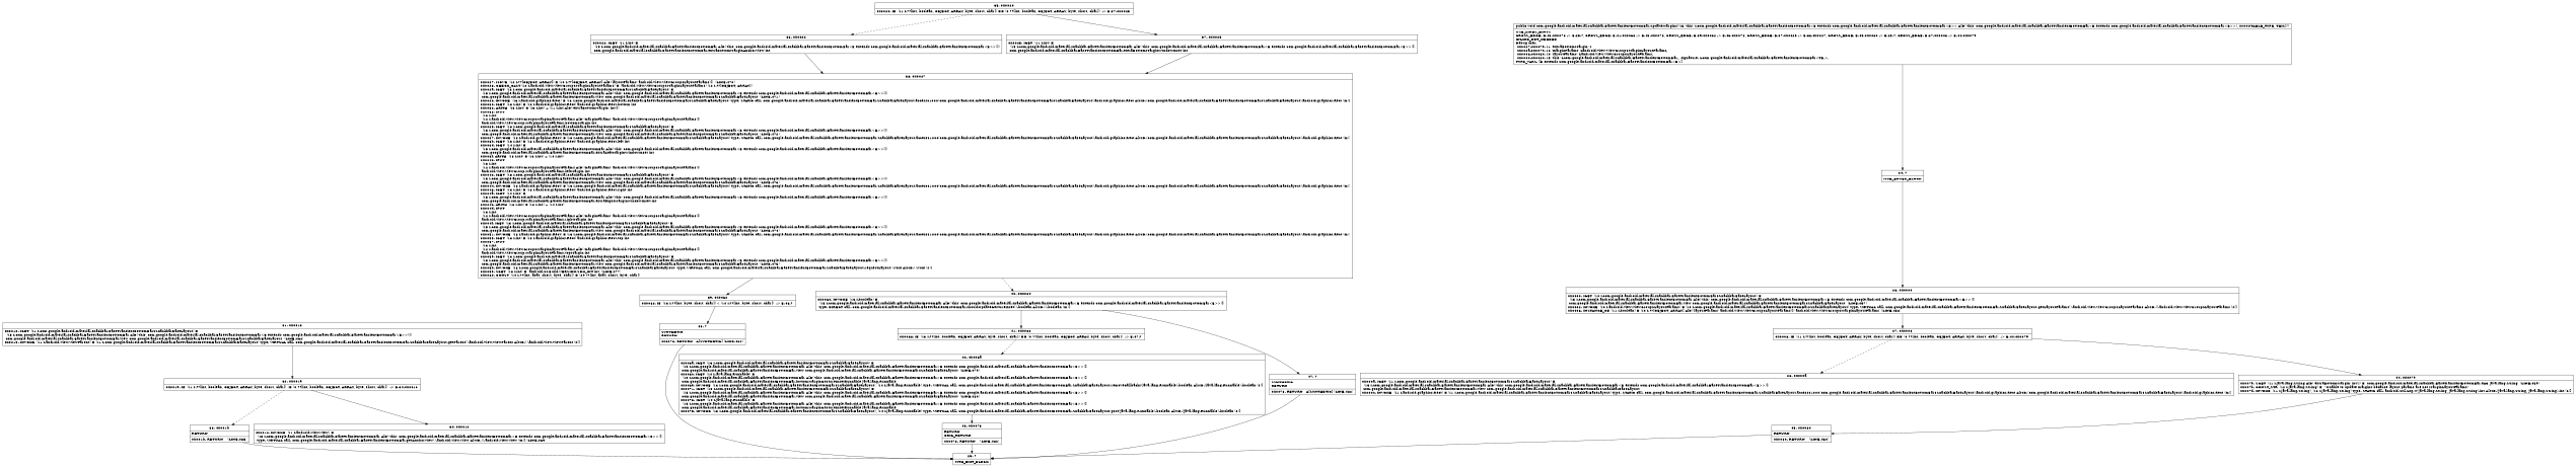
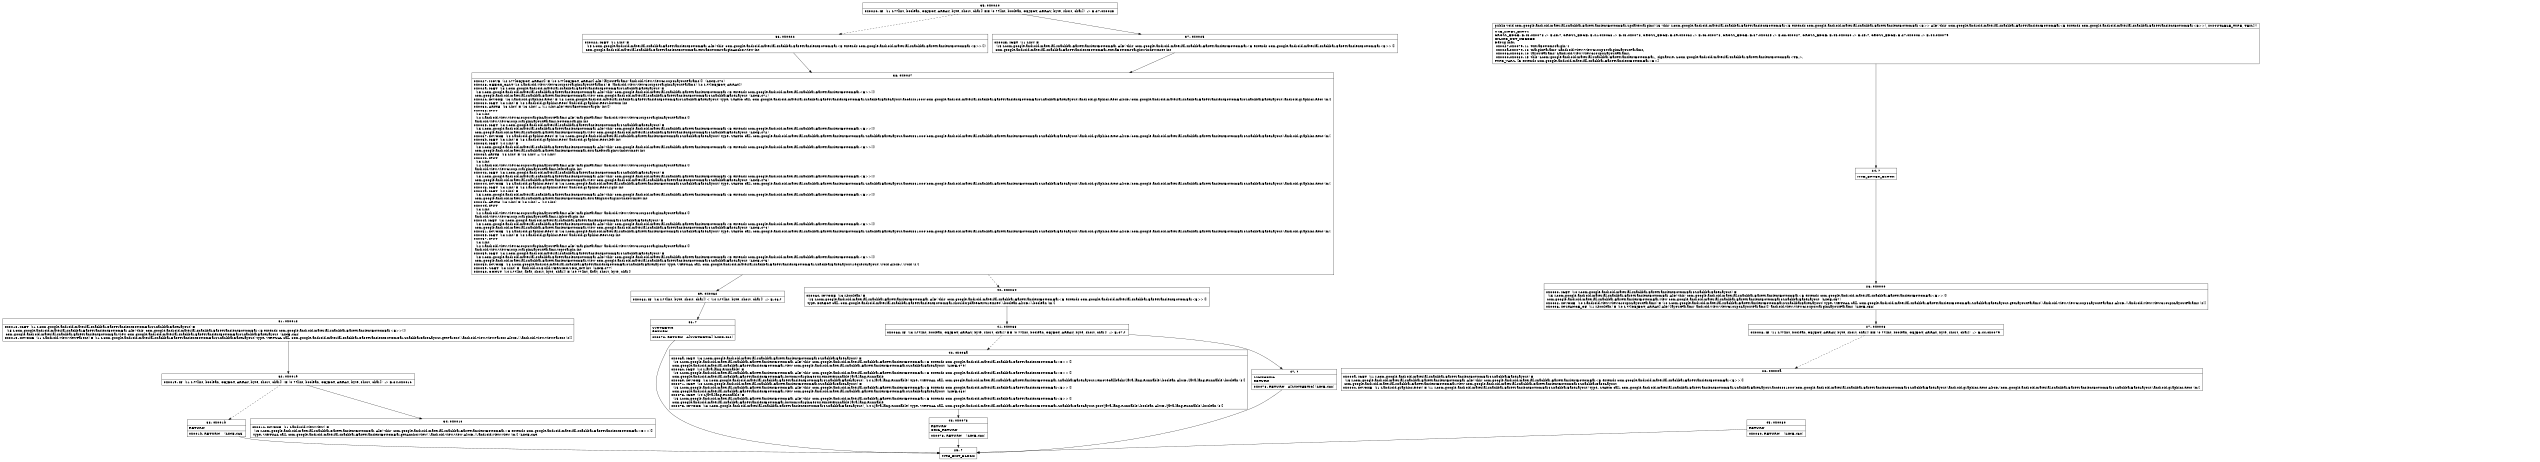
  digraph {
    node [shape=record]
    n1 [label="{24\:\ ?|MTH_ENTER_BLOCK\l}"]
    n2 [label="{26\:\ 0x0000|0x0000: IGET  (r0 I:com.google.android.material.snackbar.BaseTransientBottomBar$SnackbarBaseLayout) = \l  (r5 I:com.google.android.material.snackbar.BaseTransientBottomBar A[D('this' com.google.android.material.snackbar.BaseTransientBottomBar\<B extends com.google.android.material.snackbar.BaseTransientBottomBar\<B\>\>)])\l com.google.android.material.snackbar.BaseTransientBottomBar.view com.google.android.material.snackbar.BaseTransientBottomBar$SnackbarBaseLayout  (LINE:457)\l0x0002: INVOKE  (r0 I:android.view.ViewGroup$LayoutParams) = (r0 I:com.google.android.material.snackbar.BaseTransientBottomBar$SnackbarBaseLayout) type: VIRTUAL call: com.google.android.material.snackbar.BaseTransientBottomBar.SnackbarBaseLayout.getLayoutParams():android.view.ViewGroup$LayoutParams A[MD:():android.view.ViewGroup$LayoutParams (s)]\l0x0006: INSTANCE_OF  (r1 I:boolean) = (r0 I:??[OBJECT, ARRAY] A[D('layoutParams' android.view.ViewGroup$LayoutParams)]) android.view.ViewGroup$MarginLayoutParams  (LINE:458)\l}"]
    n3 [label="{27\:\ 0x0008|0x0008: IF  (r1 I:??[int, boolean, OBJECT, ARRAY, byte, short, char]) == (0 ??[int, boolean, OBJECT, ARRAY, byte, short, char])  \-\> B:44:0x0079 \l}"]
    n4 [label="{28\:\ 0x000a|0x000a: IGET  (r1 I:com.google.android.material.snackbar.BaseTransientBottomBar$SnackbarBaseLayout) = \l  (r5 I:com.google.android.material.snackbar.BaseTransientBottomBar A[D('this' com.google.android.material.snackbar.BaseTransientBottomBar\<B extends com.google.android.material.snackbar.BaseTransientBottomBar\<B\>\>)])\l com.google.android.material.snackbar.BaseTransientBottomBar.view com.google.android.material.snackbar.BaseTransientBottomBar$SnackbarBaseLayout \l0x000c: INVOKE  (r1 I:android.graphics.Rect) = (r1 I:com.google.android.material.snackbar.BaseTransientBottomBar$SnackbarBaseLayout) type: STATIC call: com.google.android.material.snackbar.BaseTransientBottomBar.SnackbarBaseLayout.access$1000(com.google.android.material.snackbar.BaseTransientBottomBar$SnackbarBaseLayout):android.graphics.Rect A[MD:(com.google.android.material.snackbar.BaseTransientBottomBar$SnackbarBaseLayout):android.graphics.Rect (m)]\l}"]
-   n5 [label="{44\:\ 0x0079|0x0079: SGET  (r1 I:java.lang.String A[D('extraBottomMargin' int)]) =  com.google.android.material.snackbar.BaseTransientBottomBar.TAG java.lang.String  (LINE:459)\l0x007b: CONST_STR  (r2 I:java.lang.String) =  \"Unable to update margins because layout params are not MarginLayoutParams\" \l0x007d: INVOKE  (r1 I:java.lang.String), (r2 I:java.lang.String) type: STATIC call: android.util.Log.w(java.lang.String, java.lang.String):int A[MD:(java.lang.String, java.lang.String):int (c)]\l}"]
    n6 [label="{45\:\ 0x0080|RETURN\l|0x0080: RETURN    (LINE:460)\l}"]
    n7 [label="{31\:\ 0x0013|0x0013: IGET  (r1 I:com.google.android.material.snackbar.BaseTransientBottomBar$SnackbarBaseLayout) = \l  (r5 I:com.google.android.material.snackbar.BaseTransientBottomBar A[D('this' com.google.android.material.snackbar.BaseTransientBottomBar\<B extends com.google.android.material.snackbar.BaseTransientBottomBar\<B\>\>)])\l com.google.android.material.snackbar.BaseTransientBottomBar.view com.google.android.material.snackbar.BaseTransientBottomBar$SnackbarBaseLayout  (LINE:462)\l0x0015: INVOKE  (r1 I:android.view.ViewParent) = (r1 I:com.google.android.material.snackbar.BaseTransientBottomBar$SnackbarBaseLayout) type: VIRTUAL call: com.google.android.material.snackbar.BaseTransientBottomBar.SnackbarBaseLayout.getParent():android.view.ViewParent A[MD:():android.view.ViewParent (s)]\l}"]
    n8 [label="{32\:\ 0x0019|0x0019: IF  (r1 I:??[int, boolean, OBJECT, ARRAY, byte, short, char]) != (0 ??[int, boolean, OBJECT, ARRAY, byte, short, char])  \-\> B:34:0x001c \l}"]
    n9 [label="{33\:\ 0x001b|RETURN\l|0x001b: RETURN    (LINE:465)\l}"]
    n10 [label="{34\:\ 0x001c|0x001c: INVOKE  (r1 I:android.view.View) = \l  (r5 I:com.google.android.material.snackbar.BaseTransientBottomBar A[D('this' com.google.android.material.snackbar.BaseTransientBottomBar\<B extends com.google.android.material.snackbar.BaseTransientBottomBar\<B\>\>)])\l type: VIRTUAL call: com.google.android.material.snackbar.BaseTransientBottomBar.getAnchorView():android.view.View A[MD:():android.view.View (m)] (LINE:469)\l}"]
    n11 [label="{25\:\ ?|MTH_EXIT_BLOCK\l}"]
    n12 [label="{35\:\ 0x0020|0x0020: IF  (r1 I:??[int, boolean, OBJECT, ARRAY, byte, short, char]) == (0 ??[int, boolean, OBJECT, ARRAY, byte, short, char])  \-\> B:37:0x0025 \l}"]
    n13 [label="{36\:\ 0x0022|0x0022: IGET  (r1 I:int) = \l  (r5 I:com.google.android.material.snackbar.BaseTransientBottomBar A[D('this' com.google.android.material.snackbar.BaseTransientBottomBar\<B extends com.google.android.material.snackbar.BaseTransientBottomBar\<B\>\>)])\l com.google.android.material.snackbar.BaseTransientBottomBar.extraBottomMarginAnchorView int \l}"]
    n14 [label="{37\:\ 0x0025|0x0025: IGET  (r1 I:int) = \l  (r5 I:com.google.android.material.snackbar.BaseTransientBottomBar A[D('this' com.google.android.material.snackbar.BaseTransientBottomBar\<B extends com.google.android.material.snackbar.BaseTransientBottomBar\<B\>\>)])\l com.google.android.material.snackbar.BaseTransientBottomBar.extraBottomMarginWindowInset int \l}"]
    n15 [label="{38\:\ 0x0027|0x0027: MOVE  (r2 I:??[OBJECT, ARRAY]) = (r0 I:??[OBJECT, ARRAY] A[D('layoutParams' android.view.ViewGroup$LayoutParams)])  (LINE:470)\l0x0028: CHECK_CAST (r2 I:android.view.ViewGroup$MarginLayoutParams) = (android.view.ViewGroup$MarginLayoutParams) (r2 I:??[OBJECT, ARRAY]) \l0x002a: IGET  (r3 I:com.google.android.material.snackbar.BaseTransientBottomBar$SnackbarBaseLayout) = \l  (r5 I:com.google.android.material.snackbar.BaseTransientBottomBar A[D('this' com.google.android.material.snackbar.BaseTransientBottomBar\<B extends com.google.android.material.snackbar.BaseTransientBottomBar\<B\>\>)])\l com.google.android.material.snackbar.BaseTransientBottomBar.view com.google.android.material.snackbar.BaseTransientBottomBar$SnackbarBaseLayout  (LINE:471)\l0x002c: INVOKE  (r3 I:android.graphics.Rect) = (r3 I:com.google.android.material.snackbar.BaseTransientBottomBar$SnackbarBaseLayout) type: STATIC call: com.google.android.material.snackbar.BaseTransientBottomBar.SnackbarBaseLayout.access$1000(com.google.android.material.snackbar.BaseTransientBottomBar$SnackbarBaseLayout):android.graphics.Rect A[MD:(com.google.android.material.snackbar.BaseTransientBottomBar$SnackbarBaseLayout):android.graphics.Rect (m)]\l0x0030: IGET  (r3 I:int) = (r3 I:android.graphics.Rect) android.graphics.Rect.bottom int \l0x0032: ARITH  (r3 I:int) = (r3 I:int) + (r1 I:int A[D('extraBottomMargin' int)]) \l0x0033: IPUT  \l  (r3 I:int)\l  (r2 I:android.view.ViewGroup$MarginLayoutParams A[D('marginParams' android.view.ViewGroup$MarginLayoutParams)])\l android.view.ViewGroup.MarginLayoutParams.bottomMargin int \l0x0035: IGET  (r3 I:com.google.android.material.snackbar.BaseTransientBottomBar$SnackbarBaseLayout) = \l  (r5 I:com.google.android.material.snackbar.BaseTransientBottomBar A[D('this' com.google.android.material.snackbar.BaseTransientBottomBar\<B extends com.google.android.material.snackbar.BaseTransientBottomBar\<B\>\>)])\l com.google.android.material.snackbar.BaseTransientBottomBar.view com.google.android.material.snackbar.BaseTransientBottomBar$SnackbarBaseLayout  (LINE:472)\l0x0037: INVOKE  (r3 I:android.graphics.Rect) = (r3 I:com.google.android.material.snackbar.BaseTransientBottomBar$SnackbarBaseLayout) type: STATIC call: com.google.android.material.snackbar.BaseTransientBottomBar.SnackbarBaseLayout.access$1000(com.google.android.material.snackbar.BaseTransientBottomBar$SnackbarBaseLayout):android.graphics.Rect A[MD:(com.google.android.material.snackbar.BaseTransientBottomBar$SnackbarBaseLayout):android.graphics.Rect (m)]\l0x003b: IGET  (r3 I:int) = (r3 I:android.graphics.Rect) android.graphics.Rect.left int \l0x003d: IGET  (r4 I:int) = \l  (r5 I:com.google.android.material.snackbar.BaseTransientBottomBar A[D('this' com.google.android.material.snackbar.BaseTransientBottomBar\<B extends com.google.android.material.snackbar.BaseTransientBottomBar\<B\>\>)])\l com.google.android.material.snackbar.BaseTransientBottomBar.extraLeftMarginWindowInset int \l0x003f: ARITH  (r3 I:int) = (r3 I:int) + (r4 I:int) \l2x0040: IPUT  \l  (r3 I:int)\l  (r2 I:android.view.ViewGroup$MarginLayoutParams A[D('marginParams' android.view.ViewGroup$MarginLayoutParams)])\l android.view.ViewGroup.MarginLayoutParams.leftMargin int \l0x0042: IGET  (r3 I:com.google.android.material.snackbar.BaseTransientBottomBar$SnackbarBaseLayout) = \l  (r5 I:com.google.android.material.snackbar.BaseTransientBottomBar A[D('this' com.google.android.material.snackbar.BaseTransientBottomBar\<B extends com.google.android.material.snackbar.BaseTransientBottomBar\<B\>\>)])\l com.google.android.material.snackbar.BaseTransientBottomBar.view com.google.android.material.snackbar.BaseTransientBottomBar$SnackbarBaseLayout  (LINE:473)\l0x0044: INVOKE  (r3 I:android.graphics.Rect) = (r3 I:com.google.android.material.snackbar.BaseTransientBottomBar$SnackbarBaseLayout) type: STATIC call: com.google.android.material.snackbar.BaseTransientBottomBar.SnackbarBaseLayout.access$1000(com.google.android.material.snackbar.BaseTransientBottomBar$SnackbarBaseLayout):android.graphics.Rect A[MD:(com.google.android.material.snackbar.BaseTransientBottomBar$SnackbarBaseLayout):android.graphics.Rect (m)]\l0x0048: IGET  (r3 I:int) = (r3 I:android.graphics.Rect) android.graphics.Rect.right int \l0x004a: IGET  (r4 I:int) = \l  (r5 I:com.google.android.material.snackbar.BaseTransientBottomBar A[D('this' com.google.android.material.snackbar.BaseTransientBottomBar\<B extends com.google.android.material.snackbar.BaseTransientBottomBar\<B\>\>)])\l com.google.android.material.snackbar.BaseTransientBottomBar.extraRightMarginWindowInset int \l0x004c: ARITH  (r3 I:int) = (r3 I:int) + (r4 I:int) \l0x004d: IPUT  \l  (r3 I:int)\l  (r2 I:android.view.ViewGroup$MarginLayoutParams A[D('marginParams' android.view.ViewGroup$MarginLayoutParams)])\l android.view.ViewGroup.MarginLayoutParams.rightMargin int \l0x004f: IGET  (r3 I:com.google.android.material.snackbar.BaseTransientBottomBar$SnackbarBaseLayout) = \l  (r5 I:com.google.android.material.snackbar.BaseTransientBottomBar A[D('this' com.google.android.material.snackbar.BaseTransientBottomBar\<B extends com.google.android.material.snackbar.BaseTransientBottomBar\<B\>\>)])\l com.google.android.material.snackbar.BaseTransientBottomBar.view com.google.android.material.snackbar.BaseTransientBottomBar$SnackbarBaseLayout  (LINE:474)\l0x0051: INVOKE  (r3 I:android.graphics.Rect) = (r3 I:com.google.android.material.snackbar.BaseTransientBottomBar$SnackbarBaseLayout) type: STATIC call: com.google.android.material.snackbar.BaseTransientBottomBar.SnackbarBaseLayout.access$1000(com.google.android.material.snackbar.BaseTransientBottomBar$SnackbarBaseLayout):android.graphics.Rect A[MD:(com.google.android.material.snackbar.BaseTransientBottomBar$SnackbarBaseLayout):android.graphics.Rect (m)]\l0x0055: IGET  (r3 I:int) = (r3 I:android.graphics.Rect) android.graphics.Rect.top int \l0x0057: IPUT  \l  (r3 I:int)\l  (r2 I:android.view.ViewGroup$MarginLayoutParams A[D('marginParams' android.view.ViewGroup$MarginLayoutParams)])\l android.view.ViewGroup.MarginLayoutParams.topMargin int \l0x0059: IGET  (r3 I:com.google.android.material.snackbar.BaseTransientBottomBar$SnackbarBaseLayout) = \l  (r5 I:com.google.android.material.snackbar.BaseTransientBottomBar A[D('this' com.google.android.material.snackbar.BaseTransientBottomBar\<B extends com.google.android.material.snackbar.BaseTransientBottomBar\<B\>\>)])\l com.google.android.material.snackbar.BaseTransientBottomBar.view com.google.android.material.snackbar.BaseTransientBottomBar$SnackbarBaseLayout  (LINE:475)\l0x005b: INVOKE  (r3 I:com.google.android.material.snackbar.BaseTransientBottomBar$SnackbarBaseLayout) type: VIRTUAL call: com.google.android.material.snackbar.BaseTransientBottomBar.SnackbarBaseLayout.requestLayout():void A[MD:():void (s)]\l0x005e: SGET  (r3 I:int) =  android.os.Build.VERSION.SDK_INT int  (LINE:477)\l0x0060: CONST  (r4 I:??[int, float, short, byte, char]) = (29 ??[int, float, short, byte, char]) \l}"]
    n16 [label="{39\:\ 0x0062|0x0062: IF  (r3 I:??[int, byte, short, char]) \< (r4 I:??[int, byte, short, char])  \-\> B:46:? \l}"]
    n17 [label="{40\:\ 0x0064|0x0064: INVOKE  (r3 I:boolean) = \l  (r5 I:com.google.android.material.snackbar.BaseTransientBottomBar A[D('this' com.google.android.material.snackbar.BaseTransientBottomBar\<B extends com.google.android.material.snackbar.BaseTransientBottomBar\<B\>\>)])\l type: DIRECT call: com.google.android.material.snackbar.BaseTransientBottomBar.shouldUpdateGestureInset():boolean A[MD:():boolean (m)]\l}"]
    n18 [label="{46\:\ ?|SYNTHETIC\lRETURN\l|0x0078: RETURN   A[SYNTHETIC] (LINE:482)\l}"]
    n19 [label="{41\:\ 0x0068|0x0068: IF  (r3 I:??[int, boolean, OBJECT, ARRAY, byte, short, char]) == (0 ??[int, boolean, OBJECT, ARRAY, byte, short, char])  \-\> B:47:? \l}"]
    n20 [label="{42\:\ 0x006a|0x006a: IGET  (r3 I:com.google.android.material.snackbar.BaseTransientBottomBar$SnackbarBaseLayout) = \l  (r5 I:com.google.android.material.snackbar.BaseTransientBottomBar A[D('this' com.google.android.material.snackbar.BaseTransientBottomBar\<B extends com.google.android.material.snackbar.BaseTransientBottomBar\<B\>\>)])\l com.google.android.material.snackbar.BaseTransientBottomBar.view com.google.android.material.snackbar.BaseTransientBottomBar$SnackbarBaseLayout  (LINE:479)\l0x006c: IGET  (r4 I:java.lang.Runnable) = \l  (r5 I:com.google.android.material.snackbar.BaseTransientBottomBar A[D('this' com.google.android.material.snackbar.BaseTransientBottomBar\<B extends com.google.android.material.snackbar.BaseTransientBottomBar\<B\>\>)])\l com.google.android.material.snackbar.BaseTransientBottomBar.bottomMarginGestureInsetRunnable java.lang.Runnable \l0x006e: INVOKE  (r3 I:com.google.android.material.snackbar.BaseTransientBottomBar$SnackbarBaseLayout), (r4 I:java.lang.Runnable) type: VIRTUAL call: com.google.android.material.snackbar.BaseTransientBottomBar.SnackbarBaseLayout.removeCallbacks(java.lang.Runnable):boolean A[MD:(java.lang.Runnable):boolean (s)]\l0x0071: IGET  (r3 I:com.google.android.material.snackbar.BaseTransientBottomBar$SnackbarBaseLayout) = \l  (r5 I:com.google.android.material.snackbar.BaseTransientBottomBar A[D('this' com.google.android.material.snackbar.BaseTransientBottomBar\<B extends com.google.android.material.snackbar.BaseTransientBottomBar\<B\>\>)])\l com.google.android.material.snackbar.BaseTransientBottomBar.view com.google.android.material.snackbar.BaseTransientBottomBar$SnackbarBaseLayout  (LINE:480)\l0x0073: IGET  (r4 I:java.lang.Runnable) = \l  (r5 I:com.google.android.material.snackbar.BaseTransientBottomBar A[D('this' com.google.android.material.snackbar.BaseTransientBottomBar\<B extends com.google.android.material.snackbar.BaseTransientBottomBar\<B\>\>)])\l com.google.android.material.snackbar.BaseTransientBottomBar.bottomMarginGestureInsetRunnable java.lang.Runnable \l0x0075: INVOKE  (r3 I:com.google.android.material.snackbar.BaseTransientBottomBar$SnackbarBaseLayout), (r4 I:java.lang.Runnable) type: VIRTUAL call: com.google.android.material.snackbar.BaseTransientBottomBar.SnackbarBaseLayout.post(java.lang.Runnable):boolean A[MD:(java.lang.Runnable):boolean (s)]\l}"]
    n21 [label="{47\:\ ?|SYNTHETIC\lRETURN\l|0x0078: RETURN   A[SYNTHETIC] (LINE:482)\l}"]
    n22 [label="{43\:\ 0x0078|RETURN\lORIG_RETURN\l|0x0078: RETURN    (LINE:482)\l}"]
    n23 [label="{public void com.google.android.material.snackbar.BaseTransientBottomBar.updateMargins((r5 'this' I:com.google.android.material.snackbar.BaseTransientBottomBar\<B extends com.google.android.material.snackbar.BaseTransientBottomBar\<B\>\> A[D('this' com.google.android.material.snackbar.BaseTransientBottomBar\<B extends com.google.android.material.snackbar.BaseTransientBottomBar\<B\>\>), IMMUTABLE_TYPE, THIS]))  | USE_LINES_HINTS\lCROSS_EDGE: B:43:0x0078 \-\> B:25:?, CROSS_EDGE: B:41:0x0068 \-\> B:43:0x0078, CROSS_EDGE: B:39:0x0062 \-\> B:43:0x0078, CROSS_EDGE: B:37:0x0025 \-\> B:38:0x0027, CROSS_EDGE: B:45:0x0080 \-\> B:25:?, CROSS_EDGE: B:27:0x0008 \-\> B:44:0x0079\lINLINE_NOT_NEEDED\lDebug Info:\l  0x0027\-0x0079: r1 'extraBottomMargin' I\l  0x002a\-0x0079: r2 'marginParams' Landroid\/view\/ViewGroup$MarginLayoutParams;\l  0x0006\-0x0080: r0 'layoutParams' Landroid\/view\/ViewGroup$LayoutParams;\l  0x0000\-0x0080: r5 'this' Lcom\/google\/android\/material\/snackbar\/BaseTransientBottomBar;, signature: Lcom\/google\/android\/material\/snackbar\/BaseTransientBottomBar\<TB;\>;\lTYPE_VARS: [B extends com.google.android.material.snackbar.BaseTransientBottomBar\<B\>]\l}"]
    n1 -> n2
    n2 -> n3
    n3 -> n4 [style=dashed]
-   n3 -> n5
-   n5 -> n6
    n6 -> n11
    n7 -> n8
    n8 -> n9 [style=dashed]
    n8 -> n10
    n9 -> n11
    n12 -> n13 [style=dashed]
    n12 -> n14
    n13 -> n15
    n14 -> n15
    n15 -> n16
    n15 -> n17 [style=dashed]
    n16 -> n18
    n17 -> n19
    n18 -> n11
    n19 -> n20 [style=dashed]
-   n17 -> n21
+   n19 -> n21
    n20 -> n22
    n21 -> n11
    n22 -> n11
    n23 -> n1
  }
